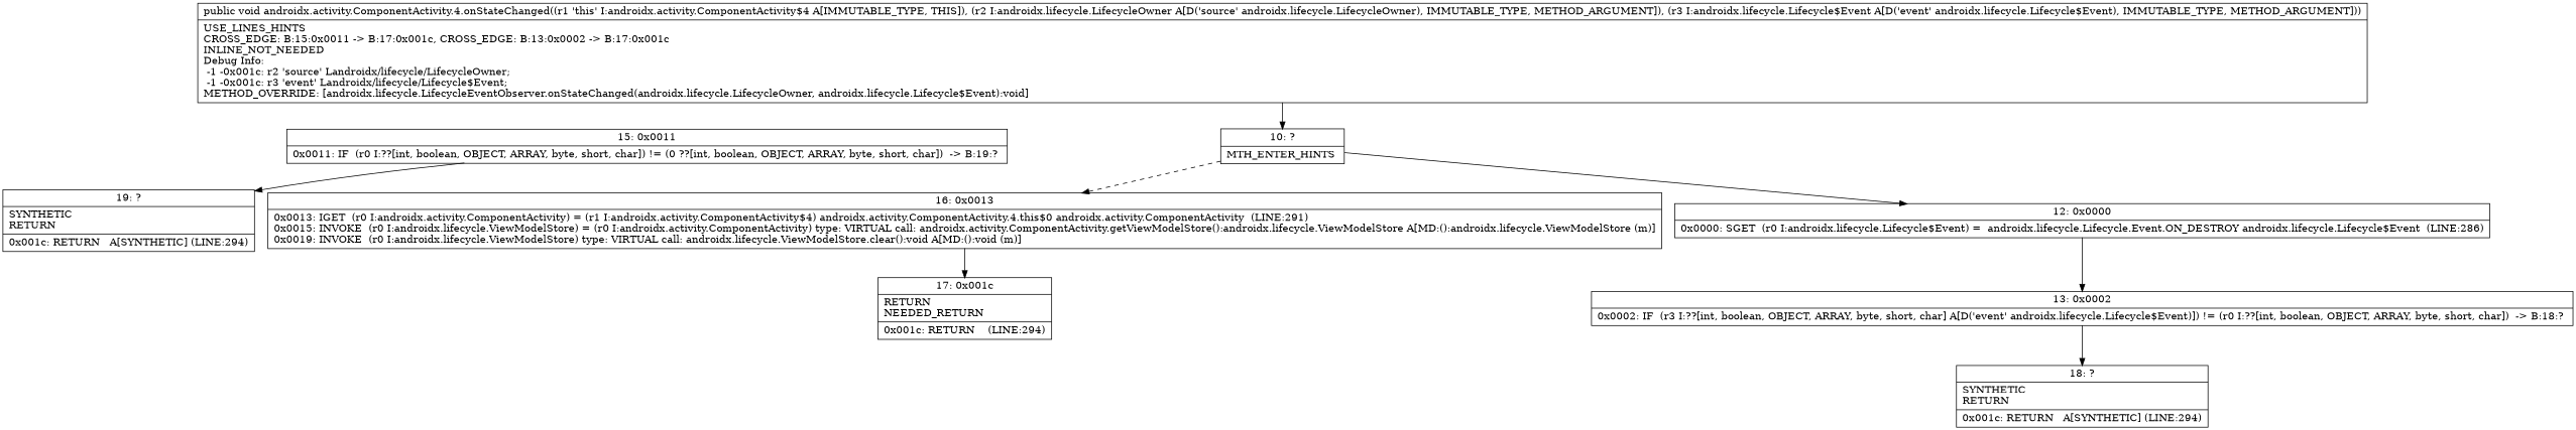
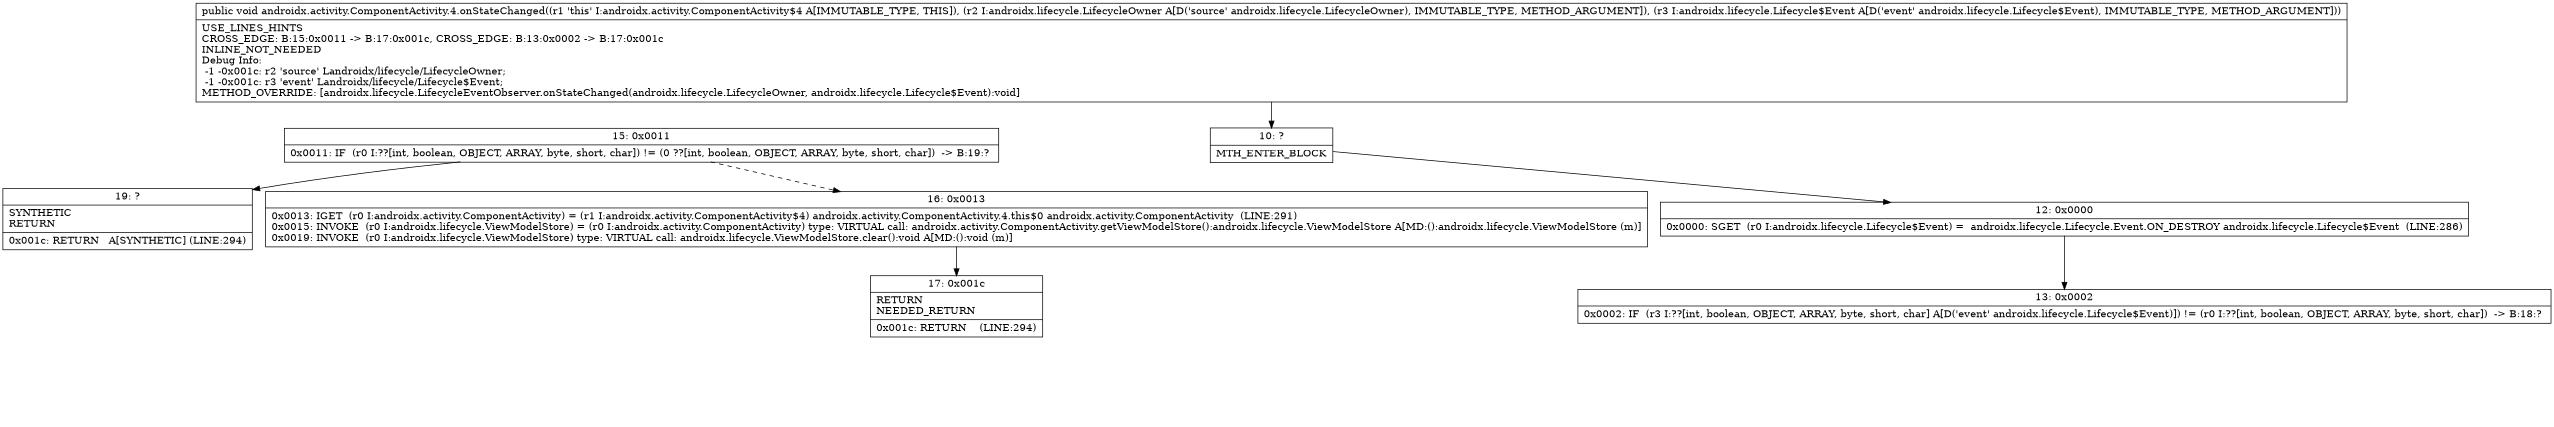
  digraph {
    node [shape=record]
-   n1 [label="{10\:\ ?|MTH_ENTER_HINTS\l}"]
+   n1 [label="{10\:\ ?|MTH_ENTER_BLOCK\l}"]
    n2 [label="{12\:\ 0x0000|0x0000: SGET  (r0 I:androidx.lifecycle.Lifecycle$Event) =  androidx.lifecycle.Lifecycle.Event.ON_DESTROY androidx.lifecycle.Lifecycle$Event  (LINE:286)\l}"]
    n3 [label="{13\:\ 0x0002|0x0002: IF  (r3 I:??[int, boolean, OBJECT, ARRAY, byte, short, char] A[D('event' androidx.lifecycle.Lifecycle$Event)]) != (r0 I:??[int, boolean, OBJECT, ARRAY, byte, short, char])  \-\> B:18:? \l}"]
-   n4 [label="{18\:\ ?|SYNTHETIC\lRETURN\l|0x001c: RETURN   A[SYNTHETIC] (LINE:294)\l}"]
    n5 [label="{15\:\ 0x0011|0x0011: IF  (r0 I:??[int, boolean, OBJECT, ARRAY, byte, short, char]) != (0 ??[int, boolean, OBJECT, ARRAY, byte, short, char])  \-\> B:19:? \l}"]
    n6 [label="{16\:\ 0x0013|0x0013: IGET  (r0 I:androidx.activity.ComponentActivity) = (r1 I:androidx.activity.ComponentActivity$4) androidx.activity.ComponentActivity.4.this$0 androidx.activity.ComponentActivity  (LINE:291)\l0x0015: INVOKE  (r0 I:androidx.lifecycle.ViewModelStore) = (r0 I:androidx.activity.ComponentActivity) type: VIRTUAL call: androidx.activity.ComponentActivity.getViewModelStore():androidx.lifecycle.ViewModelStore A[MD:():androidx.lifecycle.ViewModelStore (m)]\l0x0019: INVOKE  (r0 I:androidx.lifecycle.ViewModelStore) type: VIRTUAL call: androidx.lifecycle.ViewModelStore.clear():void A[MD:():void (m)]\l}"]
    n7 [label="{19\:\ ?|SYNTHETIC\lRETURN\l|0x001c: RETURN   A[SYNTHETIC] (LINE:294)\l}"]
    n8 [label="{17\:\ 0x001c|RETURN\lNEEDED_RETURN\l|0x001c: RETURN    (LINE:294)\l}"]
    n9 [label="{public void androidx.activity.ComponentActivity.4.onStateChanged((r1 'this' I:androidx.activity.ComponentActivity$4 A[IMMUTABLE_TYPE, THIS]), (r2 I:androidx.lifecycle.LifecycleOwner A[D('source' androidx.lifecycle.LifecycleOwner), IMMUTABLE_TYPE, METHOD_ARGUMENT]), (r3 I:androidx.lifecycle.Lifecycle$Event A[D('event' androidx.lifecycle.Lifecycle$Event), IMMUTABLE_TYPE, METHOD_ARGUMENT]))  | USE_LINES_HINTS\lCROSS_EDGE: B:15:0x0011 \-\> B:17:0x001c, CROSS_EDGE: B:13:0x0002 \-\> B:17:0x001c\lINLINE_NOT_NEEDED\lDebug Info:\l  \-1 \-0x001c: r2 'source' Landroidx\/lifecycle\/LifecycleOwner;\l  \-1 \-0x001c: r3 'event' Landroidx\/lifecycle\/Lifecycle$Event;\lMETHOD_OVERRIDE: [androidx.lifecycle.LifecycleEventObserver.onStateChanged(androidx.lifecycle.LifecycleOwner, androidx.lifecycle.Lifecycle$Event):void]\l}"]
    n1 -> n2
    n2 -> n3
-   n3 -> n4
-   n1 -> n6 [style=dashed]
+   n5 -> n6 [style=dashed]
    n5 -> n7
    n6 -> n8
    n9 -> n1
  }
